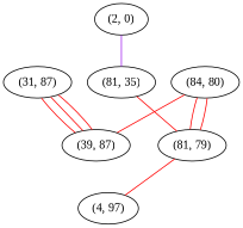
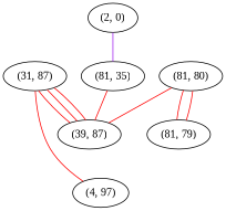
  graph {
    fontname="Liberation Serif"
    node [fontname="Liberation Serif"]
    edge [color=red fontname="Liberation Serif" weight=1]
-   "(81, 80)" [label="(84, 80)"]
+   "(81, 80)"
    "(81, 79)"
    "(39, 87)"
    n4 [label="(2, 0)"]
    "(81, 35)"
    n6 [label="(31, 87)"]
    "(4, 97)"
    "(81, 80)" -- "(81, 79)"
    "(81, 80)" -- "(81, 79)"
    "(81, 80)" -- "(39, 87)"
    n4 -- "(81, 35)" [color=purple weight=4]
-   "(81, 35)" -- "(81, 79)"
+   "(81, 35)" -- "(39, 87)"
    n6 -- "(39, 87)"
    n6 -- "(39, 87)"
    n6 -- "(39, 87)"
-   "(81, 79)" -- "(4, 97)"
+   n6 -- "(4, 97)"
  }
